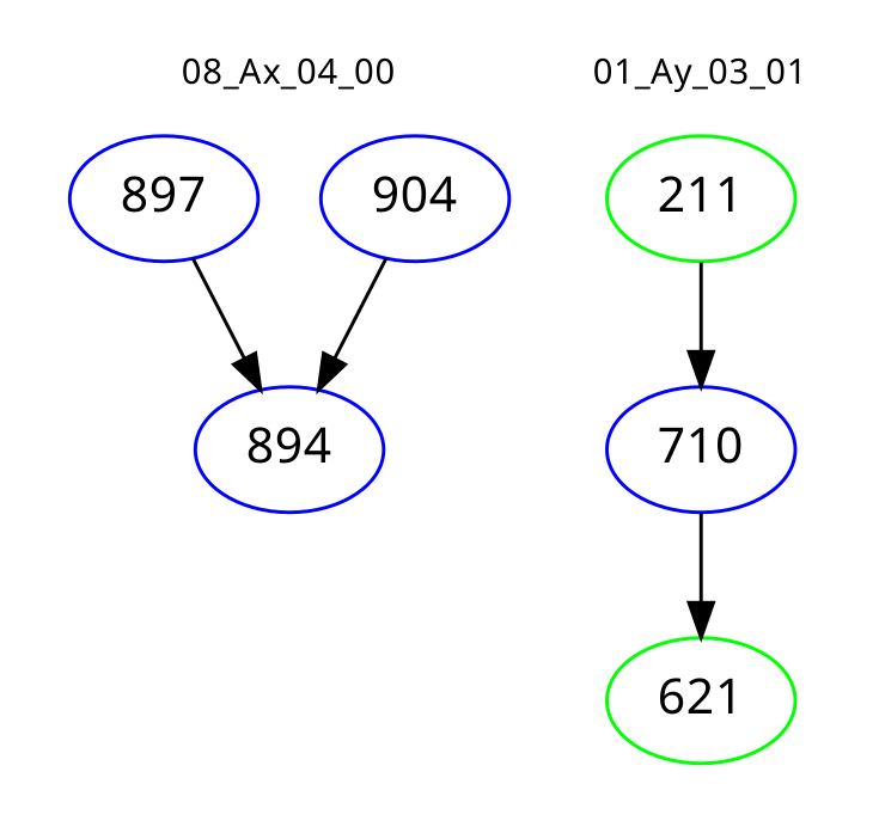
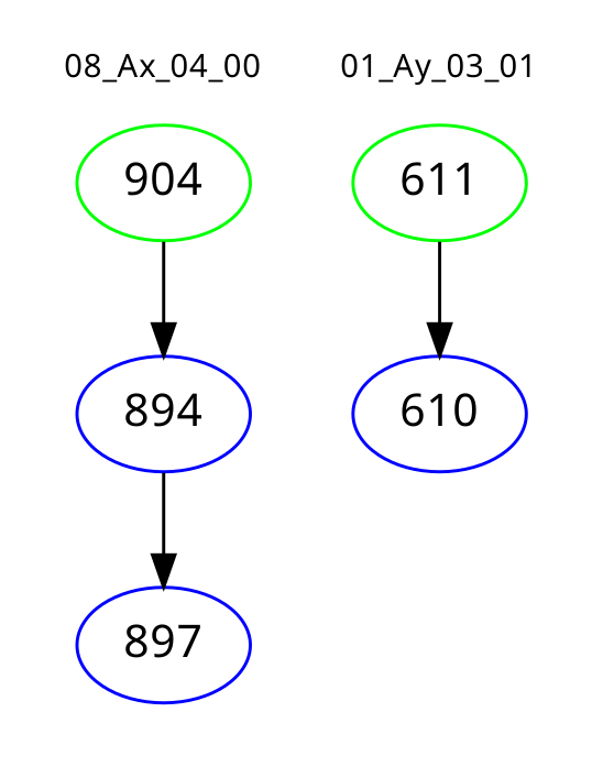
  digraph {
    fontname="Noto Sans"
    node [color=green fontname="Noto Sans"]
    edge [color=black fontname="Noto Sans"]
-   n1 [color=blue label=904]
+   n1 [label=904]
    n2 [color=blue label=894]
    n3 [color=blue label=897]
-   n4 [label=211]
-   n5 [color=blue label=710]
-   n6 [label=621]
+   n4 [label=611]
+   n5 [color=blue label=610]
    subgraph cluster_1 {
      color=white
      fontsize=10
      label="08_Ax_04_00"
      n1
      n2
      n3
    }
    subgraph cluster_2 {
      color=white
      fontsize=10
      label="01_Ay_03_01"
      n4
      n5
-     n6
    }
    n1 -> n2
-   n3 -> n2
+   n2 -> n3
    n4 -> n5
-   n5 -> n6
  }
